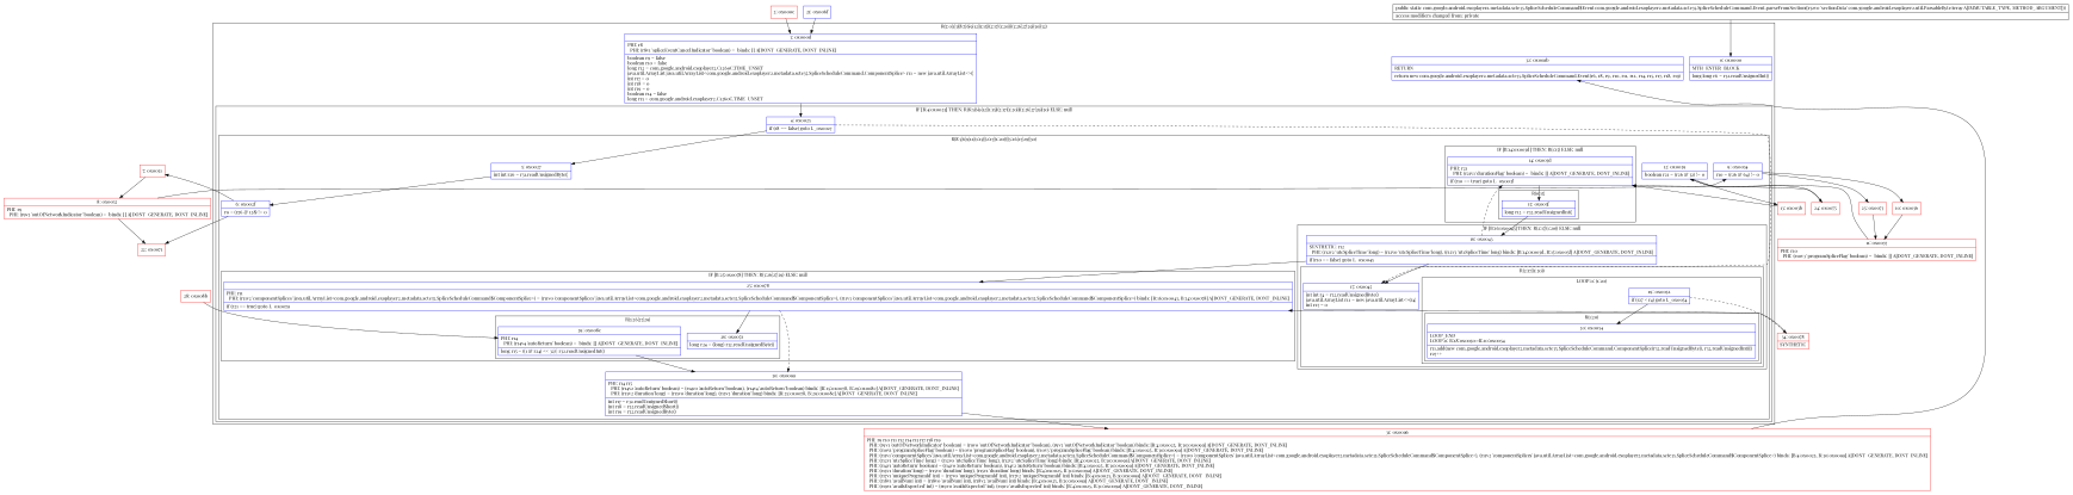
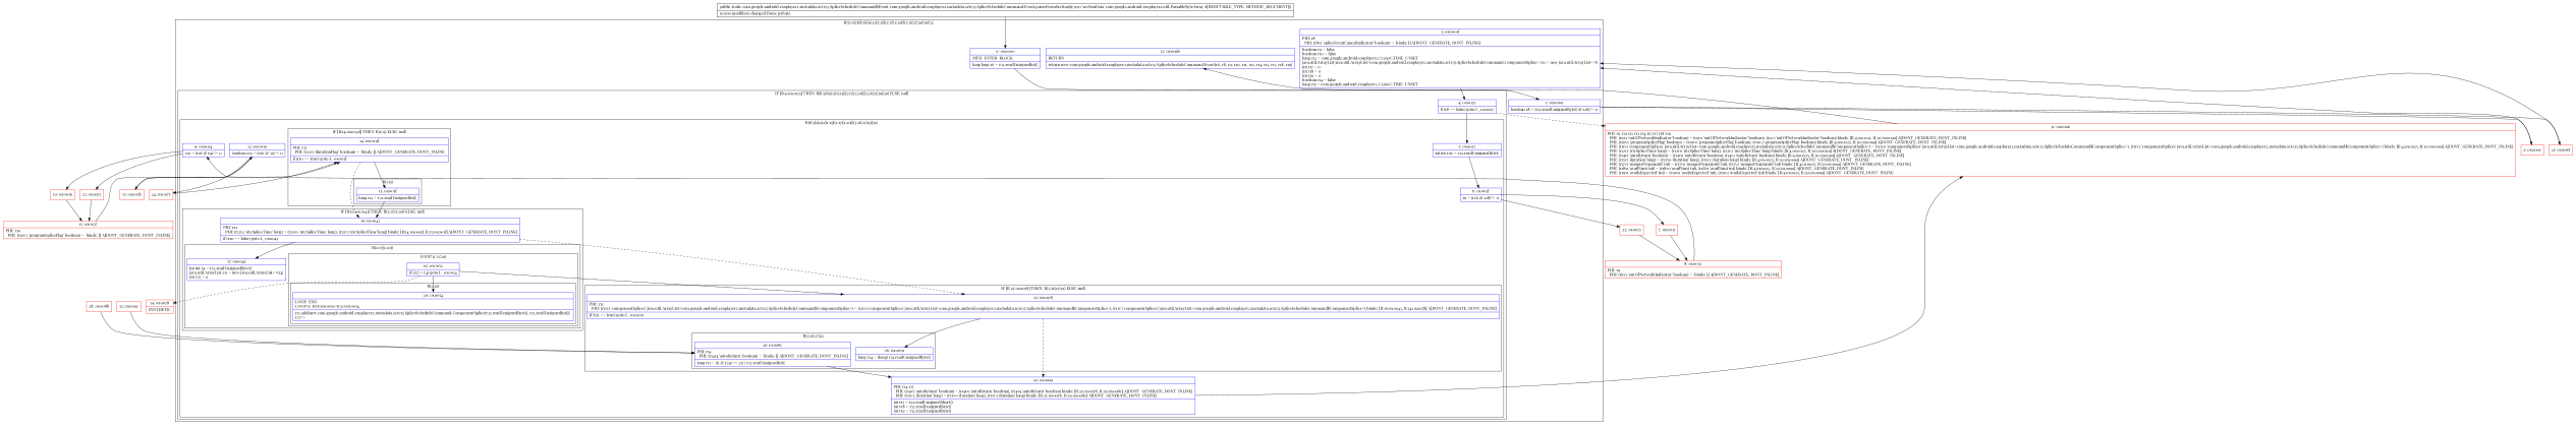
  digraph {
    fontname="Playfair Display"
    node [color=blue fontname="Playfair Display" shape=record]
    edge [fontname="Playfair Display"]
    n1 [label="{15\:\ 0x003f|long r12 = r32.readUnsignedInt()\l}"]
    n2 [label="{14\:\ 0x003d|PHI: r21 \l  PHI: (r21v1 'durationFlag' boolean) =  binds: [] A[DONT_GENERATE, DONT_INLINE]\l|if (r10 == true) goto L_0x003f\l}"]
    n3 [label="{20\:\ 0x0054|LOOP_END\lLOOP:0: B:18:0x0050\-\>B:20:0x0054\l|r11.add(new com.google.android.exoplayer2.metadata.scte35.SpliceScheduleCommand.ComponentSplice(r32.readUnsignedByte(), r32.readUnsignedInt()))\lr27++\l}"]
    n4 [label="{19\:\ 0x0052|if (r27 \< r4) goto L_0x0054\l}"]
    n5 [label="{17\:\ 0x0045|int int r4 = r32.readUnsignedByte()\ljava.util.ArrayList r11 = new java.util.ArrayList\<\>(r4)\lint r27 = 0\l}"]
-   n6 [label="{16\:\ 0x0043|SYNTHETIC: r12 \l  PHI: (r12v2 'utcSpliceTime' long) = (r12v0 'utcSpliceTime' long), (r12v3 'utcSpliceTime' long) binds: [B:14:0x003d, B:15:0x003f] A[DONT_GENERATE, DONT_INLINE]\l|if (r10 == false) goto L_0x0045\l}"]
+   n6 [label="{16\:\ 0x0043|PHI: r12 \l  PHI: (r12v2 'utcSpliceTime' long) = (r12v0 'utcSpliceTime' long), (r12v3 'utcSpliceTime' long) binds: [B:14:0x003d, B:15:0x003f] A[DONT_GENERATE, DONT_INLINE]\l|if (r10 == false) goto L_0x0045\l}"]
    n7 [label="{26\:\ 0x007a|long r24 = (long) r32.readUnsignedByte()\l}"]
    n8 [label="{29\:\ 0x008c|PHI: r14 \l  PHI: (r14v4 'autoReturn' boolean) =  binds: [] A[DONT_GENERATE, DONT_INLINE]\l|long r15 = ((1 & r24) \<\< 32) \| r32.readUnsignedInt()\l}"]
    n9 [label="{25\:\ 0x0078|PHI: r11 \l  PHI: (r11v2 'componentSplices' java.util.ArrayList\<com.google.android.exoplayer2.metadata.scte35.SpliceScheduleCommand$ComponentSplice\>) = (r11v0 'componentSplices' java.util.ArrayList\<com.google.android.exoplayer2.metadata.scte35.SpliceScheduleCommand$ComponentSplice\>), (r11v3 'componentSplices' java.util.ArrayList\<com.google.android.exoplayer2.metadata.scte35.SpliceScheduleCommand$ComponentSplice\>) binds: [B:16:0x0043, B:34:0x0078] A[DONT_GENERATE, DONT_INLINE]\l|if (r21 == true) goto L_0x007a\l}"]
-   n10 [label="{5\:\ 0x0027|int int r26 = r31.readUnsignedByte()\l}"]
+   n10 [label="{5\:\ 0x0027|int int r26 = r32.readUnsignedByte()\l}"]
    n11 [label="{6\:\ 0x002f|r9 = (r26 & 128) != 0\l}"]
    n12 [label="{9\:\ 0x0034|r10 = (r26 & 64) != 0\l}"]
    n13 [label="{12\:\ 0x0039|boolean r21 = (r26 & 32) != 0\l}"]
-   n14 [label="{30\:\ 0x009a|PHI: r14 r15 \l  PHI: (r14v2 'autoReturn' boolean) = (r14v0 'autoReturn' boolean), (r14v4 'autoReturn' boolean) binds: [B:25:0x0078, B:29:0x008c] A[DONT_GENERATE, DONT_INLINE]\l  PHI: (r15v2 'duration' long) = (r15v0 'duration' long), (r15v3 'duration' long) binds: [B:25:0x0078, B:29:0x008c] A[DONT_GENERATE, DONT_INLINE]\l|int r17 = r32.readUnsignedShort()\lint r18 = r32.readUnsignedShort()\lint r19 = r32.readUnsignedByte()\l}"]
+   n14 [label="{30\:\ 0x009a|PHI: r14 r15 \l  PHI: (r14v2 'autoReturn' boolean) = (r14v0 'autoReturn' boolean), (r14v4 'autoReturn' boolean) binds: [B:25:0x0078, B:29:0x008c] A[DONT_GENERATE, DONT_INLINE]\l  PHI: (r15v2 'duration' long) = (r15v0 'duration' long), (r15v3 'duration' long) binds: [B:25:0x0078, B:29:0x008c] A[DONT_GENERATE, DONT_INLINE]\l|int r17 = r32.readUnsignedShort()\lint r18 = r32.readUnsignedByte()\lint r19 = r32.readUnsignedByte()\l}"]
    n15 [label="{4\:\ 0x0025|if (r8 == false) goto L_0x0027\l}"]
    n16 [label="{0\:\ 0x0000|MTH_ENTER_BLOCK\l|long long r6 = r32.readUnsignedInt()\l}"]
+   n17 [label="{1\:\ 0x000a|boolean r8 = (r32.readUnsignedByte() & 128) != 0\l}"]
    n18 [label="{3\:\ 0x000d|PHI: r8 \l  PHI: (r8v1 'spliceEventCancelIndicator' boolean) =  binds: [] A[DONT_GENERATE, DONT_INLINE]\l|boolean r9 = false\lboolean r10 = false\llong r12 = com.google.android.exoplayer2.C1260C.TIME_UNSET\ljava.util.ArrayList java.util.ArrayList\<com.google.android.exoplayer2.metadata.scte35.SpliceScheduleCommand.ComponentSplice\> r11 = new java.util.ArrayList\<\>()\lint r17 = 0\lint r18 = 0\lint r19 = 0\lboolean r14 = false\llong r15 = com.google.android.exoplayer2.C1260C.TIME_UNSET\l}"]
    n19 [label="{32\:\ 0x00ab|RETURN\l|return new com.google.android.exoplayer2.metadata.scte35.SpliceScheduleCommand.Event(r6, r8, r9, r10, r11, r12, r14, r15, r17, r18, r19)\l}"]
    n20 [color=red label="{34\:\ 0x0078|SYNTHETIC\l}"]
    n21 [color=red label="{7\:\ 0x0031}"]
    n22 [color=red label="{22\:\ 0x0071}"]
    n23 [color=red label="{10\:\ 0x0036}"]
    n24 [color=red label="{23\:\ 0x0073}"]
    n25 [color=red label="{13\:\ 0x003b}"]
    n26 [color=red label="{24\:\ 0x0075}"]
    n27 [color=red label="{31\:\ 0x00a6|PHI: r9 r10 r11 r12 r14 r15 r17 r18 r19 \l  PHI: (r9v1 'outOfNetworkIndicator' boolean) = (r9v0 'outOfNetworkIndicator' boolean), (r9v3 'outOfNetworkIndicator' boolean) binds: [B:4:0x0025, B:30:0x009a] A[DONT_GENERATE, DONT_INLINE]\l  PHI: (r10v1 'programSpliceFlag' boolean) = (r10v0 'programSpliceFlag' boolean), (r10v3 'programSpliceFlag' boolean) binds: [B:4:0x0025, B:30:0x009a] A[DONT_GENERATE, DONT_INLINE]\l  PHI: (r11v1 'componentSplices' java.util.ArrayList\<com.google.android.exoplayer2.metadata.scte35.SpliceScheduleCommand$ComponentSplice\>) = (r11v0 'componentSplices' java.util.ArrayList\<com.google.android.exoplayer2.metadata.scte35.SpliceScheduleCommand$ComponentSplice\>), (r11v2 'componentSplices' java.util.ArrayList\<com.google.android.exoplayer2.metadata.scte35.SpliceScheduleCommand$ComponentSplice\>) binds: [B:4:0x0025, B:30:0x009a] A[DONT_GENERATE, DONT_INLINE]\l  PHI: (r12v1 'utcSpliceTime' long) = (r12v0 'utcSpliceTime' long), (r12v2 'utcSpliceTime' long) binds: [B:4:0x0025, B:30:0x009a] A[DONT_GENERATE, DONT_INLINE]\l  PHI: (r14v1 'autoReturn' boolean) = (r14v0 'autoReturn' boolean), (r14v2 'autoReturn' boolean) binds: [B:4:0x0025, B:30:0x009a] A[DONT_GENERATE, DONT_INLINE]\l  PHI: (r15v1 'duration' long) = (r15v0 'duration' long), (r15v2 'duration' long) binds: [B:4:0x0025, B:30:0x009a] A[DONT_GENERATE, DONT_INLINE]\l  PHI: (r17v1 'uniqueProgramId' int) = (r17v0 'uniqueProgramId' int), (r17v2 'uniqueProgramId' int) binds: [B:4:0x0025, B:30:0x009a] A[DONT_GENERATE, DONT_INLINE]\l  PHI: (r18v1 'availNum' int) = (r18v0 'availNum' int), (r18v2 'availNum' int) binds: [B:4:0x0025, B:30:0x009a] A[DONT_GENERATE, DONT_INLINE]\l  PHI: (r19v1 'availsExpected' int) = (r19v0 'availsExpected' int), (r19v2 'availsExpected' int) binds: [B:4:0x0025, B:30:0x009a] A[DONT_GENERATE, DONT_INLINE]\l}"]
    n28 [color=red label="{2\:\ 0x000c}"]
-   n29 [label="{21\:\ 0x006f}"]
+   n29 [color=red label="{21\:\ 0x006f}"]
    n30 [color=red label="{8\:\ 0x0032|PHI: r9 \l  PHI: (r9v3 'outOfNetworkIndicator' boolean) =  binds: [] A[DONT_GENERATE, DONT_INLINE]\l}"]
    n31 [color=red label="{11\:\ 0x0037|PHI: r10 \l  PHI: (r10v3 'programSpliceFlag' boolean) =  binds: [] A[DONT_GENERATE, DONT_INLINE]\l}"]
    n32 [color=red label="{28\:\ 0x008b}"]
+   n33 [color=red label="{33\:\ 0x00ac}"]
    n34 [label="{public static com.google.android.exoplayer2.metadata.scte35.SpliceScheduleCommand$Event com.google.android.exoplayer2.metadata.scte35.SpliceScheduleCommand.Event.parseFromSection((r32v0 'sectionData' com.google.android.exoplayer2.util.ParsableByteArray A[IMMUTABLE_TYPE, METHOD_ARGUMENT]))  | access modifiers changed from: private\l}" color=""]
    subgraph cluster_1 {
      label="R(5:0|1|3|(8:5|6|9|12|(1:15)|(2:17|(1:20))|(3:26|27|29)|30)|32)"
      n16
+     n17
      n18
      n19
      subgraph cluster_2 {
        label="IF [B:4:0x0025] THEN: R(8:5|6|9|12|(1:15)|(2:17|(1:20))|(3:26|27|29)|30) ELSE: null"
        n15
        subgraph cluster_3 {
          label="R(8:5|6|9|12|(1:15)|(2:17|(1:20))|(3:26|27|29)|30)"
          n10
          n11
          n12
          n13
          n14
          subgraph cluster_4 {
            label="IF [B:14:0x003d] THEN: R(1:15) ELSE: null"
            n2
            subgraph cluster_5 {
-             label="R(0:15)"
+             label="R(1:15)"
              n1
            }
          }
          subgraph cluster_6 {
            label="IF [B:16:0x0043] THEN: R(2:17|(1:20)) ELSE: null"
            n6
            subgraph cluster_7 {
              label="R(2:17|(1:20))"
              n5
              subgraph cluster_8 {
                label="LOOP:0: (1:20)"
                n4
                subgraph cluster_9 {
                  label="R(1:20)"
                  n3
                }
              }
            }
          }
          subgraph cluster_10 {
            label="IF [B:25:0x0078] THEN: R(3:26|27|29) ELSE: null"
            n9
            subgraph cluster_11 {
              label="R(3:26|27|29)"
              n7
              n8
            }
          }
        }
      }
    }
    n1 -> n6
    n2 -> n1
-   n6 -> n2 [style=dashed]
+   n2 -> n6 [style=dashed]
    n4 -> n3
    n4 -> n20 [style=dashed]
    n6 -> n5
-   n6 -> n9 [style=solid]
+   n6 -> n9 [style=dashed]
    n8 -> n14
    n9 -> n7
    n9 -> n14 [style=dashed]
    n10 -> n11
    n11 -> n21
    n11 -> n22
    n12 -> n23
    n12 -> n24
    n13 -> n25
    n13 -> n26
    n14 -> n27
    n15 -> n10
-   n15 -> n5 [style=dashed]
+   n15 -> n27 [style=dashed]
+   n16 -> n17
+   n17 -> n28
+   n17 -> n29
    n18 -> n15
-   n20 -> n9
+   n4 -> n9
    n21 -> n30
-   n30 -> n22
+   n22 -> n30
    n23 -> n31
    n24 -> n31
    n25 -> n2
    n26 -> n2
    n27 -> n19
    n28 -> n18
    n29 -> n18
    n30 -> n12
    n31 -> n13
    n32 -> n8
+   n33 -> n8
    n34 -> n16
  }
